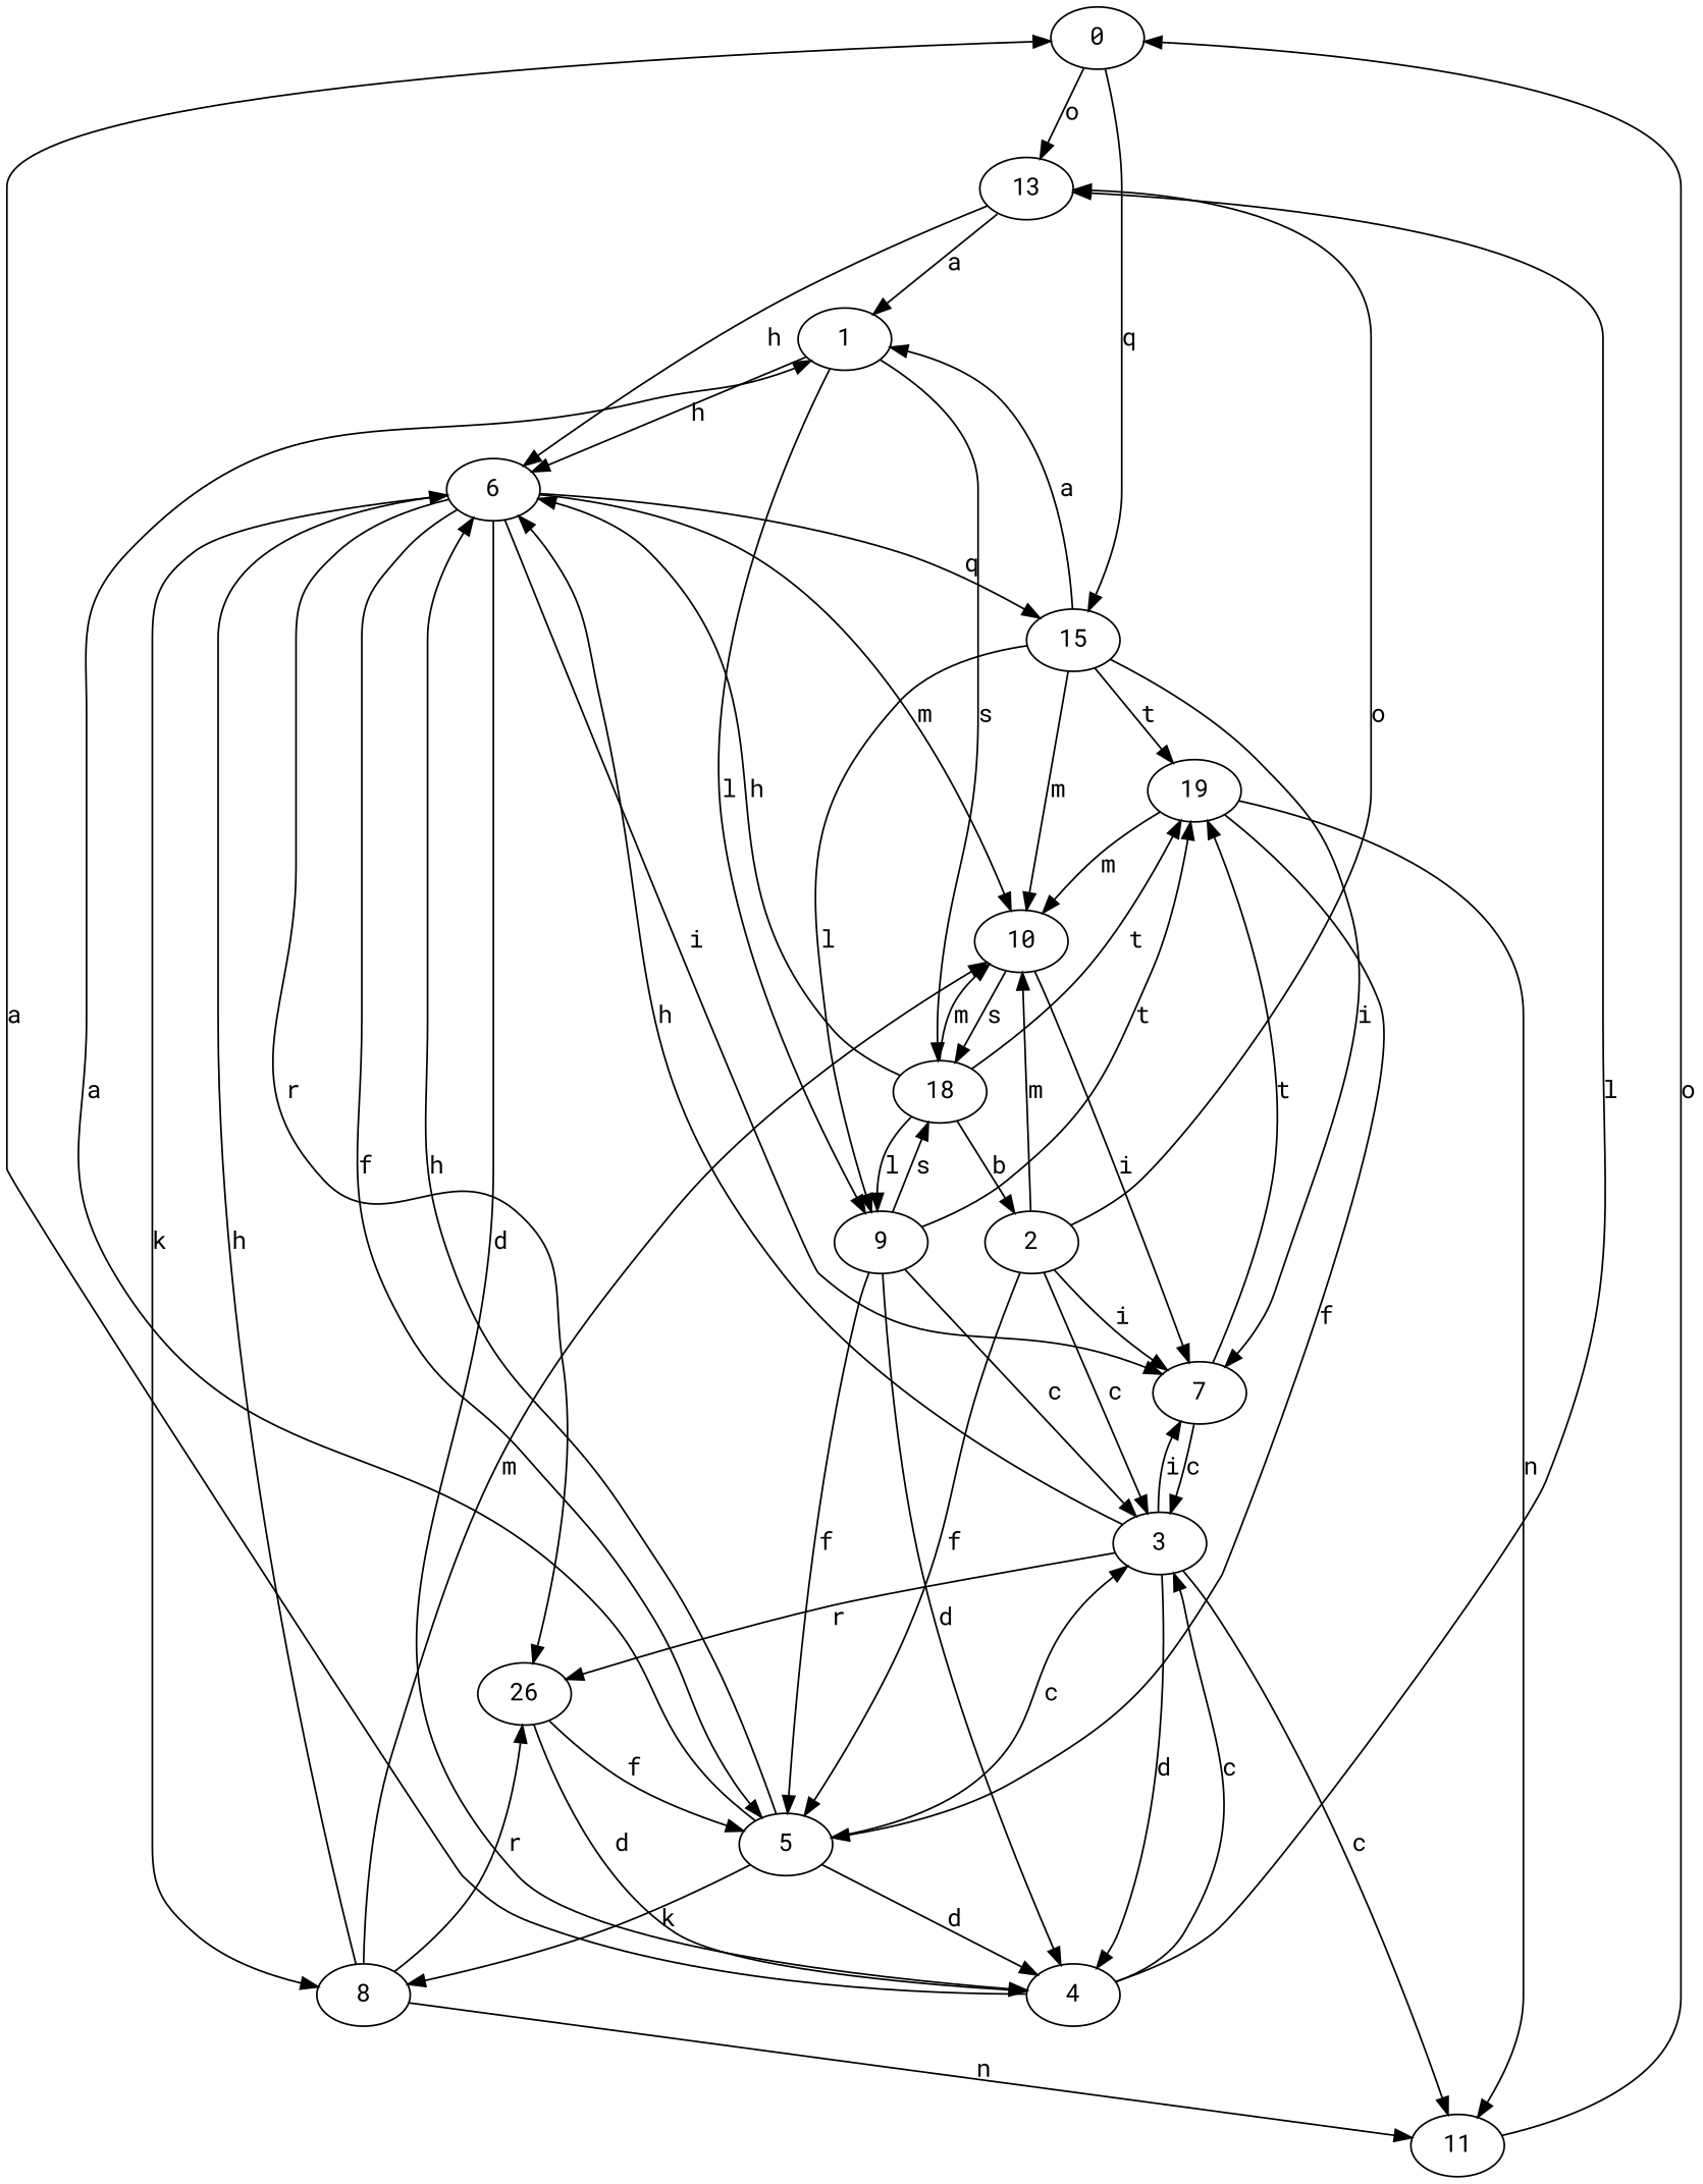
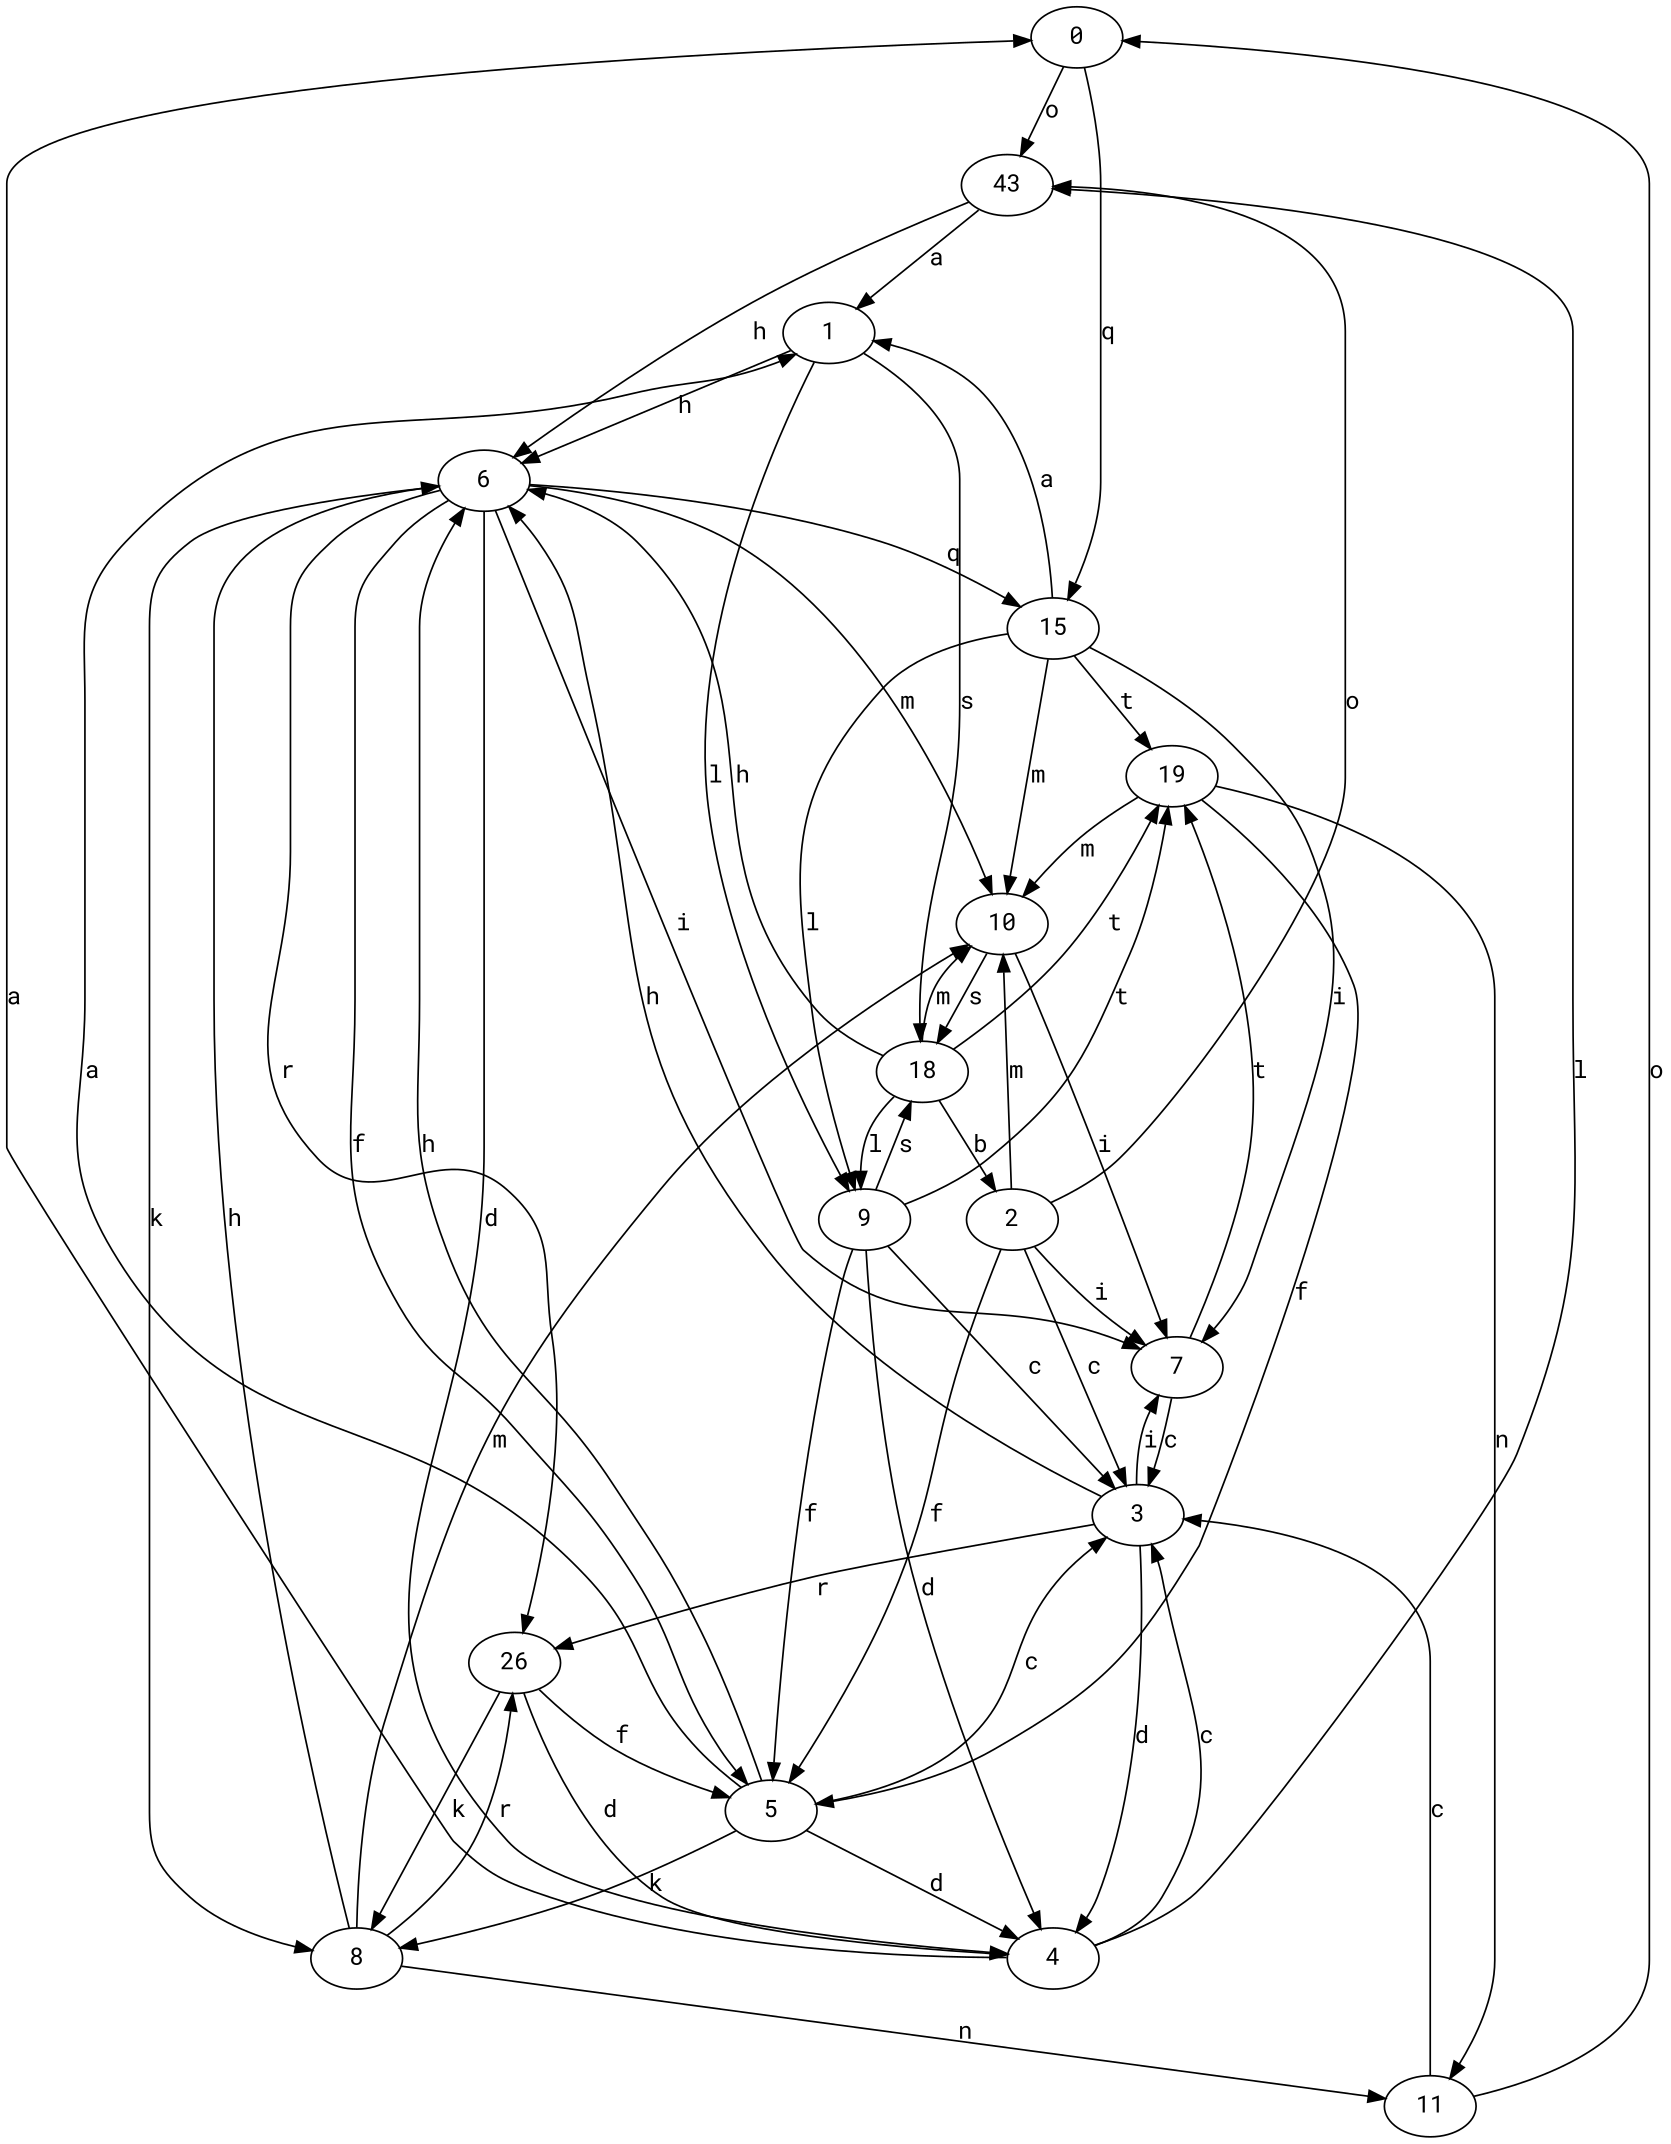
  strict digraph {
    fontname="Roboto Mono"
    node [fontname="Roboto Mono"]
    edge [fontname="Roboto Mono"]
    0
-   13
+   13 [label=43]
    15
    1
    6
    9
    7
    10
    19
    18
    5
    4
    n13 [label=26]
    8
    3
    2
    11
    0 -> 13 [label=o]
    0 -> 15 [label=q]
    13 -> 1 [label=a]
    13 -> 6 [label=h]
    15 -> 1 [label=a]
    15 -> 9 [label=l]
    15 -> 7 [label=i]
    15 -> 10 [label=m]
    15 -> 19 [label=t]
    1 -> 6 [label=h]
    1 -> 9 [label=l]
    1 -> 18 [label=s]
    6 -> 15 [label=q]
    6 -> 7 [label=i]
    6 -> 10 [label=m]
    6 -> 5 [label=f]
    6 -> 4 [label=d]
    6 -> n13 [label=r]
    6 -> 8 [label=k]
    9 -> 19 [label=t]
    9 -> 18 [label=s]
    9 -> 5 [label=f]
    9 -> 4 [label=d]
    9 -> 3 [label=c]
    7 -> 19 [label=t]
    7 -> 3 [label=c]
    10 -> 7 [label=i]
    10 -> 18 [label=s]
    19 -> 10 [label=m]
    19 -> 5 [label=f]
    19 -> 11 [label=n]
    18 -> 6 [label=h]
    18 -> 9 [label=l]
    18 -> 10 [label=m]
    18 -> 19 [label=t]
    18 -> 2 [label=b]
    5 -> 1 [label=a]
    5 -> 6 [label=h]
    5 -> 4 [label=d]
    5 -> 8 [label=k]
    5 -> 3 [label=c]
    4 -> 0 [label=a]
    4 -> 13 [label=l]
    4 -> 3 [label=c]
    n13 -> 5 [label=f]
    n13 -> 4 [label=d]
+   n13 -> 8 [label=k]
    8 -> 6 [label=h]
    8 -> 10 [label=m]
    8 -> n13 [label=r]
    8 -> 11 [label=n]
    3 -> 6 [label=h]
    3 -> 7 [label=i]
    3 -> 4 [label=d]
    3 -> n13 [label=r]
    2 -> 13 [label=o]
    2 -> 7 [label=i]
    2 -> 10 [label=m]
    2 -> 5 [label=f]
    2 -> 3 [label=c]
    11 -> 0 [label=o]
-   3 -> 11 [label=c]
+   11 -> 3 [label=c]
  }
